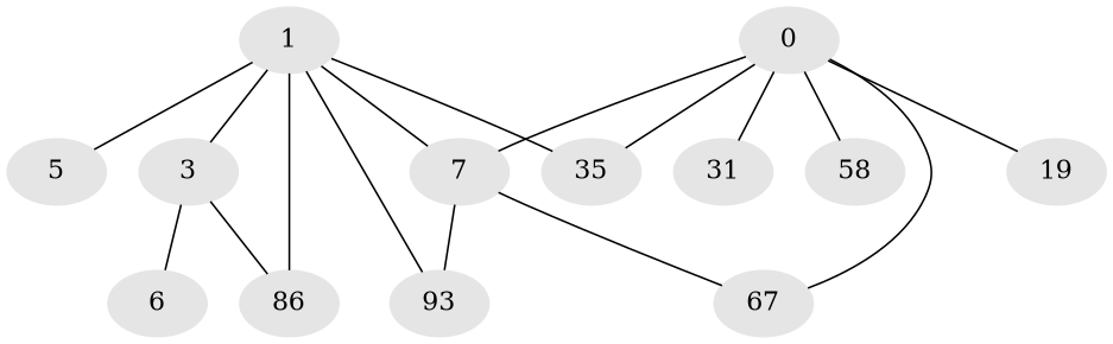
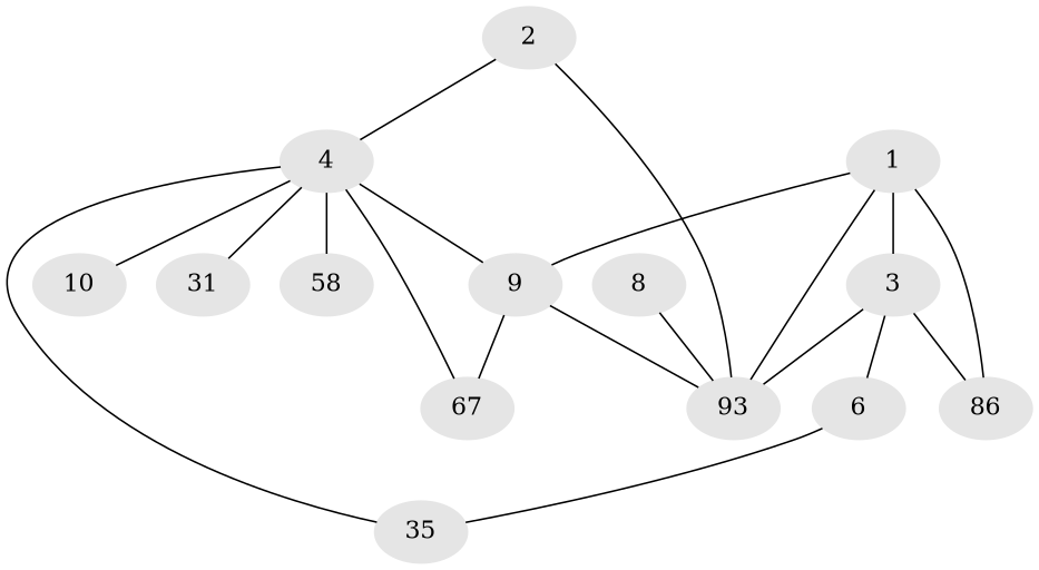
  graph {
    node [color=gray90 style=filled]
    edge [weight=1.0]
    1
    3
-   5
-   9 [label=7]
+   9
    n5 [label=93]
    n6 [label=35]
    n7 [label=86]
-   4 [label=0]
+   2
+   4
    6
    n11 [label=67]
-   10 [label=19]
+   10
    n13 [label=31]
    n14 [label=58]
+   8
    1 -- 3 [weight=2.0]
-   1 -- 5
    1 -- 9
    1 -- n5
-   1 -- n6
+   6 -- n6
    1 -- n7
+   3 -- n5
    3 -- n7
    3 -- 6
    9 -- n5
    9 -- n11
+   2 -- n5
+   2 -- 4
    4 -- 9
    4 -- n6
    4 -- n11
    4 -- 10
    4 -- n13
    4 -- n14
+   8 -- n5
  }
